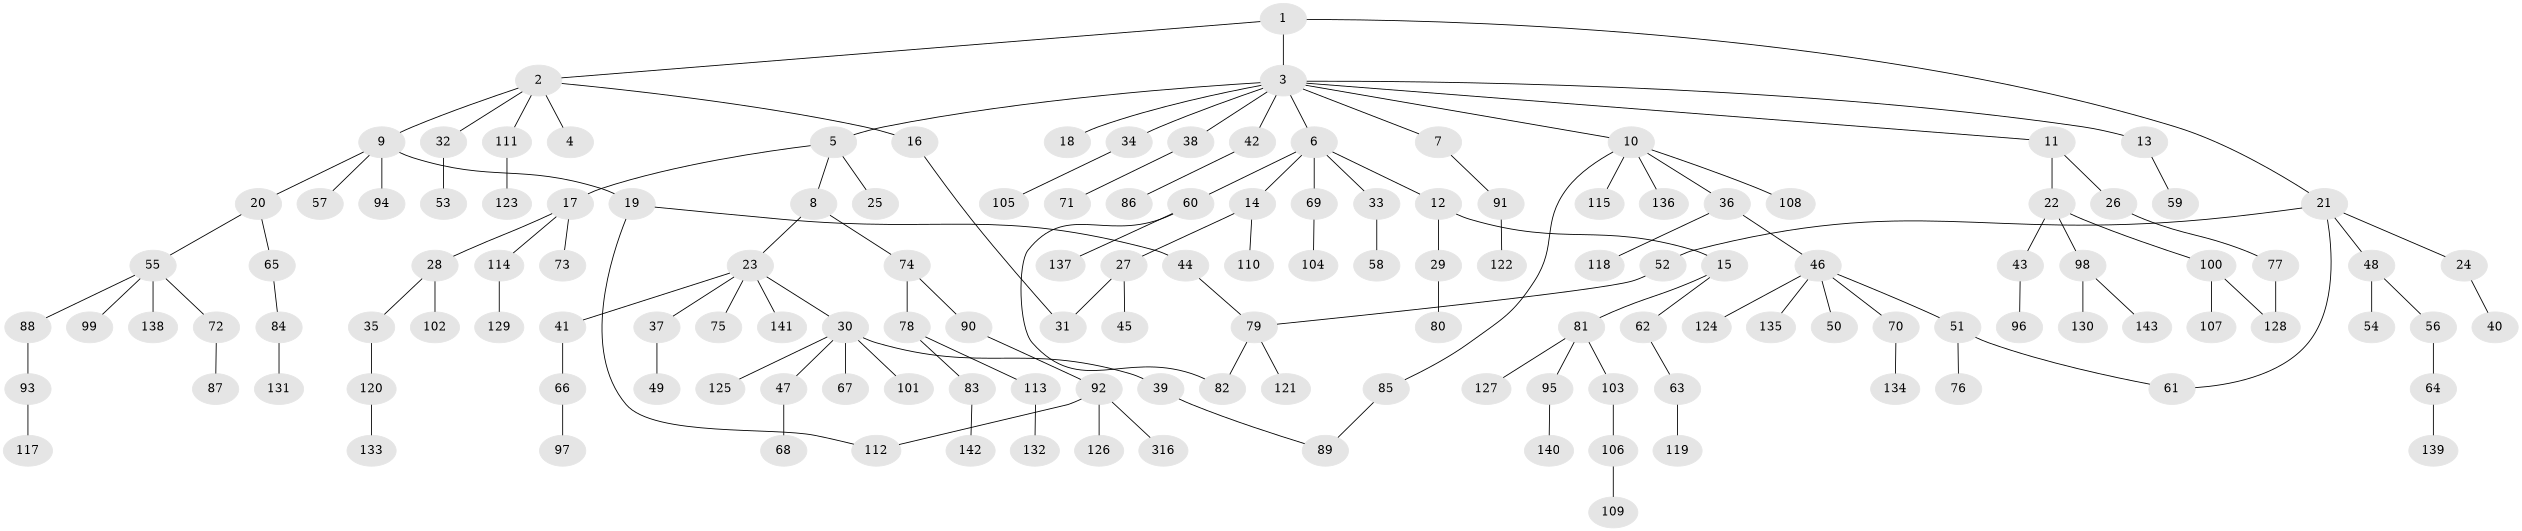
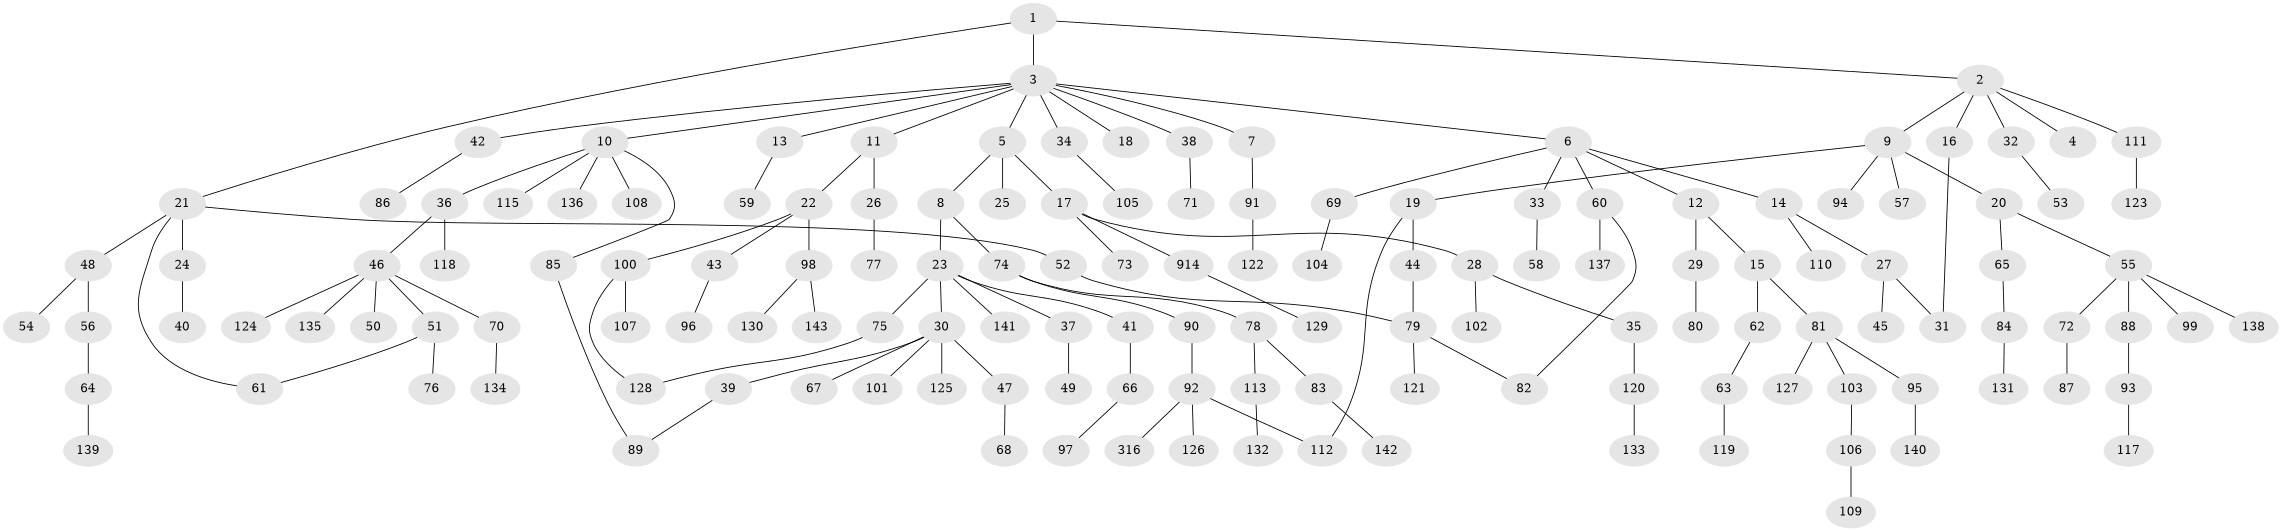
  graph {
    node [color=gray90 style=filled]
    1
    2
    3
    21
    4
    9
    16
    32
    111
    5
    6
    7
    10
    11
    13
    18
    34
    38
    42
    24
    48
    52
    61
    19
    20
    57
    94
    31
    53
    123
    8
    17
    25
    12
    14
    33
    60
    69
    91
    36
    85
    108
    115
    136
    22
    26
    59
    105
    71
    86
    23
    74
    28
    73
-   114
+   114 [label=914]
    15
    29
    27
    110
    58
    82
    137
    104
    122
    30
    37
    41
    75
    141
    78
    90
    44
    112
    55
    65
    46
    118
    89
    43
    98
    100
    77
    62
    81
    80
    45
    63
    35
    102
    129
    79
    72
    88
    99
    138
    84
    40
    54
    56
    96
    130
    143
    128
    107
    39
    47
    67
    101
    125
    49
    66
    120
    68
    133
    50
    51
    70
    124
    135
    97
    121
    76
    134
    64
    87
    93
    139
    95
    103
    127
    119
    131
    83
    113
    92
    142
    n137 [label=316]
    126
    132
    140
    106
    117
    109
    1 -- 2
    1 -- 3
    1 -- 21
    2 -- 4
    2 -- 9
    2 -- 16
    2 -- 32
    2 -- 111
    3 -- 5
    3 -- 6
    3 -- 7
    3 -- 10
    3 -- 11
    3 -- 13
    3 -- 18
    3 -- 34
    3 -- 38
    3 -- 42
    21 -- 24
    21 -- 48
    21 -- 52
    21 -- 61
    9 -- 19
    9 -- 20
    9 -- 57
    9 -- 94
    16 -- 31
    32 -- 53
    111 -- 123
    5 -- 8
    5 -- 17
    5 -- 25
    6 -- 12
    6 -- 14
    6 -- 33
    6 -- 60
    6 -- 69
    7 -- 91
    10 -- 36
    10 -- 85
    10 -- 108
    10 -- 115
    10 -- 136
    11 -- 22
    11 -- 26
    13 -- 59
    34 -- 105
    38 -- 71
    42 -- 86
    24 -- 40
    48 -- 54
    48 -- 56
    52 -- 79
    19 -- 44
    19 -- 112
    20 -- 55
    20 -- 65
    8 -- 23
    8 -- 74
    17 -- 28
    17 -- 73
    17 -- 114
    12 -- 15
    12 -- 29
    14 -- 27
    14 -- 110
    33 -- 58
    60 -- 82
    60 -- 137
    69 -- 104
    91 -- 122
    36 -- 46
    36 -- 118
    85 -- 89
    22 -- 43
    22 -- 98
    22 -- 100
    26 -- 77
    23 -- 30
    23 -- 37
    23 -- 41
    23 -- 75
    23 -- 141
    74 -- 78
    74 -- 90
    28 -- 35
    28 -- 102
    114 -- 129
    15 -- 62
    15 -- 81
    29 -- 80
    27 -- 31
    27 -- 45
    30 -- 39
    30 -- 47
    30 -- 67
    30 -- 101
    30 -- 125
    37 -- 49
    41 -- 66
-   77 -- 128
+   75 -- 128
    78 -- 83
    78 -- 113
    90 -- 92
    44 -- 79
    55 -- 72
    55 -- 88
    55 -- 99
    55 -- 138
    65 -- 84
    46 -- 50
    46 -- 51
    46 -- 70
    46 -- 124
    46 -- 135
    43 -- 96
    98 -- 130
    98 -- 143
    100 -- 128
    100 -- 107
    62 -- 63
    81 -- 95
    81 -- 103
    81 -- 127
    63 -- 119
    35 -- 120
    79 -- 82
    79 -- 121
    72 -- 87
    88 -- 93
    84 -- 131
    56 -- 64
    39 -- 89
    47 -- 68
    66 -- 97
    120 -- 133
    51 -- 61
    51 -- 76
    70 -- 134
    64 -- 139
    93 -- 117
    95 -- 140
    103 -- 106
    83 -- 142
    113 -- 132
    92 -- 112
    92 -- n137
    92 -- 126
    106 -- 109
  }
